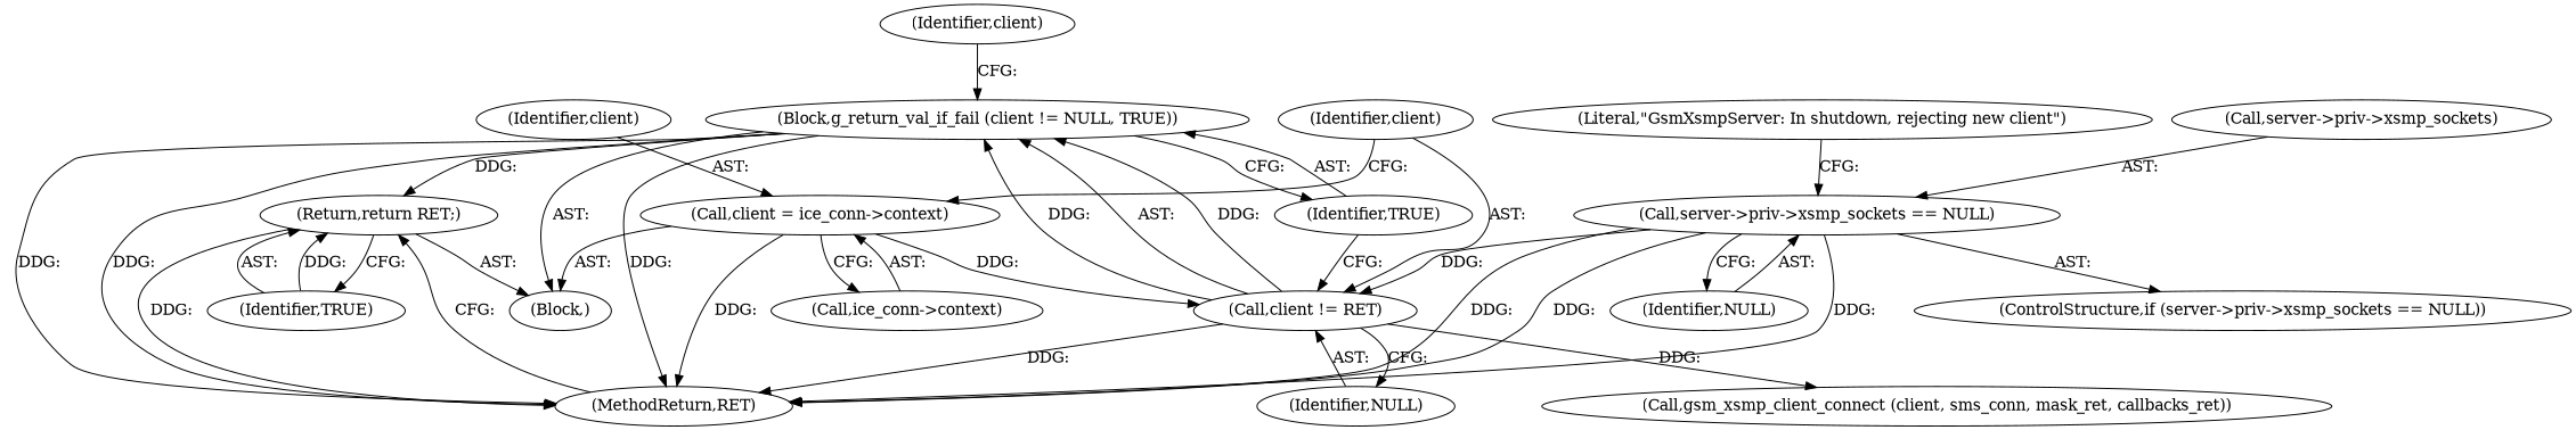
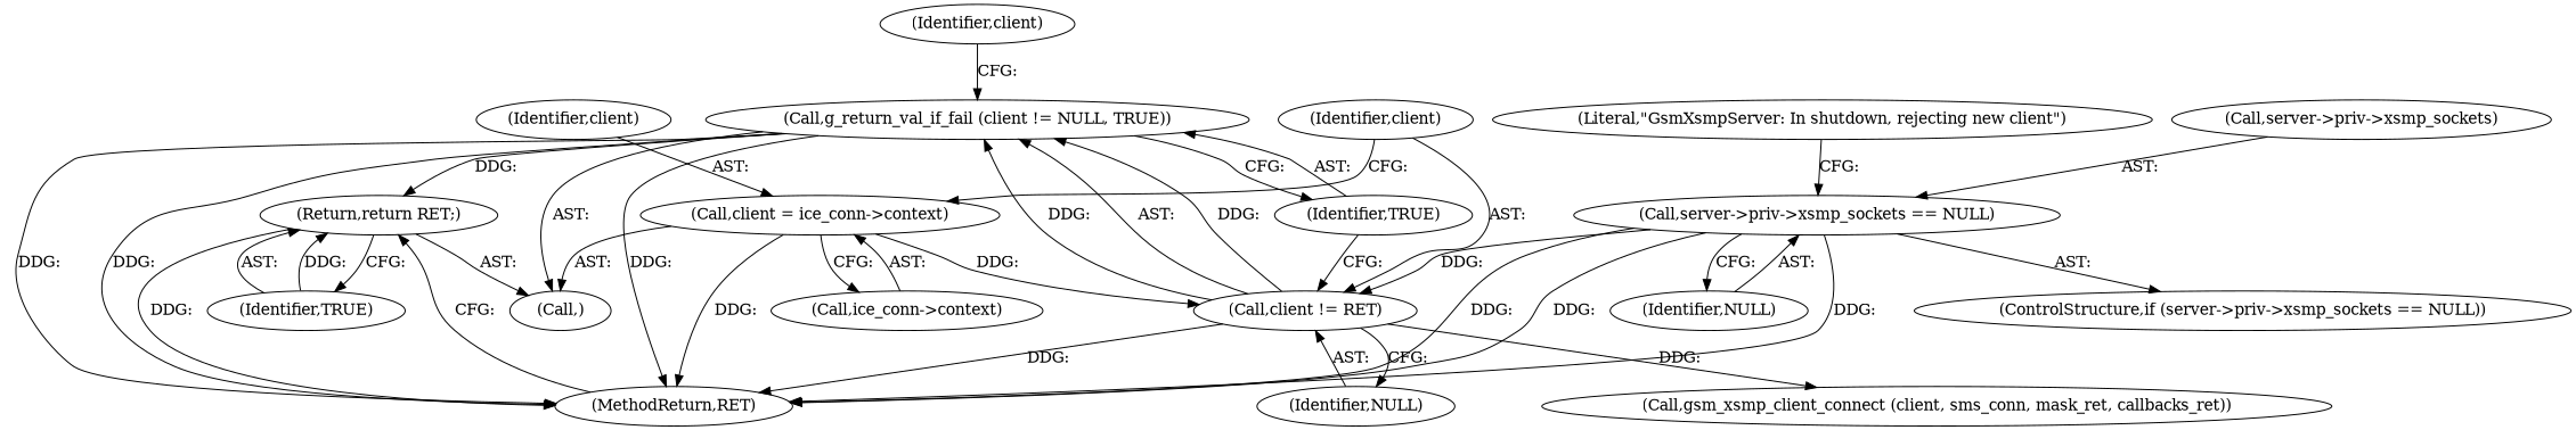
  digraph {
-   n1 [label="(Block,g_return_val_if_fail (client != NULL, TRUE))"]
+   n1 [label="(Call,g_return_val_if_fail (client != NULL, TRUE))"]
    n2 [label="(Return,return RET;)"]
-   n3 [label="(Block,)"]
+   n3 [label="(Call,)"]
    n4 [label="(Identifier,TRUE)"]
    n5 [label="(MethodReturn,RET)"]
    n6 [label="(Identifier,TRUE)"]
    n7 [label="(Call,client != RET)"]
    n8 [label="(Call,gsm_xsmp_client_connect (client, sms_conn, mask_ret, callbacks_ret))"]
    n9 [label="(Identifier,NULL)"]
    n10 [label="(Call,client = ice_conn->context)"]
    n11 [label="(Call,ice_conn->context)"]
    n12 [label="(Call,server->priv->xsmp_sockets == NULL)"]
    n13 [label="(Identifier,NULL)"]
    n14 [label="(ControlStructure,if (server->priv->xsmp_sockets == NULL))"]
    n15 [label="(Call,server->priv->xsmp_sockets)"]
    n16 [label="(Identifier,client)"]
    n17 [label="(Identifier,client)"]
    n18 [label="(Literal,\"GsmXsmpServer: In shutdown, rejecting new client\")"]
    n19 [label="(Identifier,client)"]
    n1 -> n2 [label="DDG: "]
    n1 -> n3 [label="AST: "]
    n1 -> n4 [label="CFG: "]
    n1 -> n5 [label="DDG: "]
    n1 -> n5 [label="DDG: "]
    n1 -> n5 [label="DDG: "]
    n2 -> n3 [label="AST: "]
    n2 -> n5 [label="DDG: "]
    n2 -> n6 [label="CFG: "]
    n4 -> n1 [label="AST: "]
    n4 -> n7 [label="CFG: "]
    n5 -> n2 [label="CFG: "]
    n6 -> n2 [label="AST: "]
    n6 -> n2 [label="DDG: "]
    n7 -> n1 [label="AST: "]
    n7 -> n1 [label="DDG: "]
    n7 -> n1 [label="DDG: "]
    n7 -> n5 [label="DDG: "]
    n7 -> n8 [label="DDG: "]
    n7 -> n9 [label="CFG: "]
    n9 -> n7 [label="AST: "]
    n10 -> n3 [label="AST: "]
    n10 -> n5 [label="DDG: "]
    n10 -> n7 [label="DDG: "]
    n10 -> n11 [label="CFG: "]
    n11 -> n10 [label="AST: "]
    n12 -> n5 [label="DDG: "]
    n12 -> n5 [label="DDG: "]
    n12 -> n5 [label="DDG: "]
    n12 -> n7 [label="DDG: "]
    n12 -> n13 [label="CFG: "]
    n12 -> n14 [label="AST: "]
    n13 -> n12 [label="AST: "]
    n15 -> n12 [label="AST: "]
    n16 -> n10 [label="AST: "]
    n17 -> n1 [label="CFG: "]
    n18 -> n12 [label="CFG: "]
    n19 -> n7 [label="AST: "]
    n19 -> n10 [label="CFG: "]
  }
